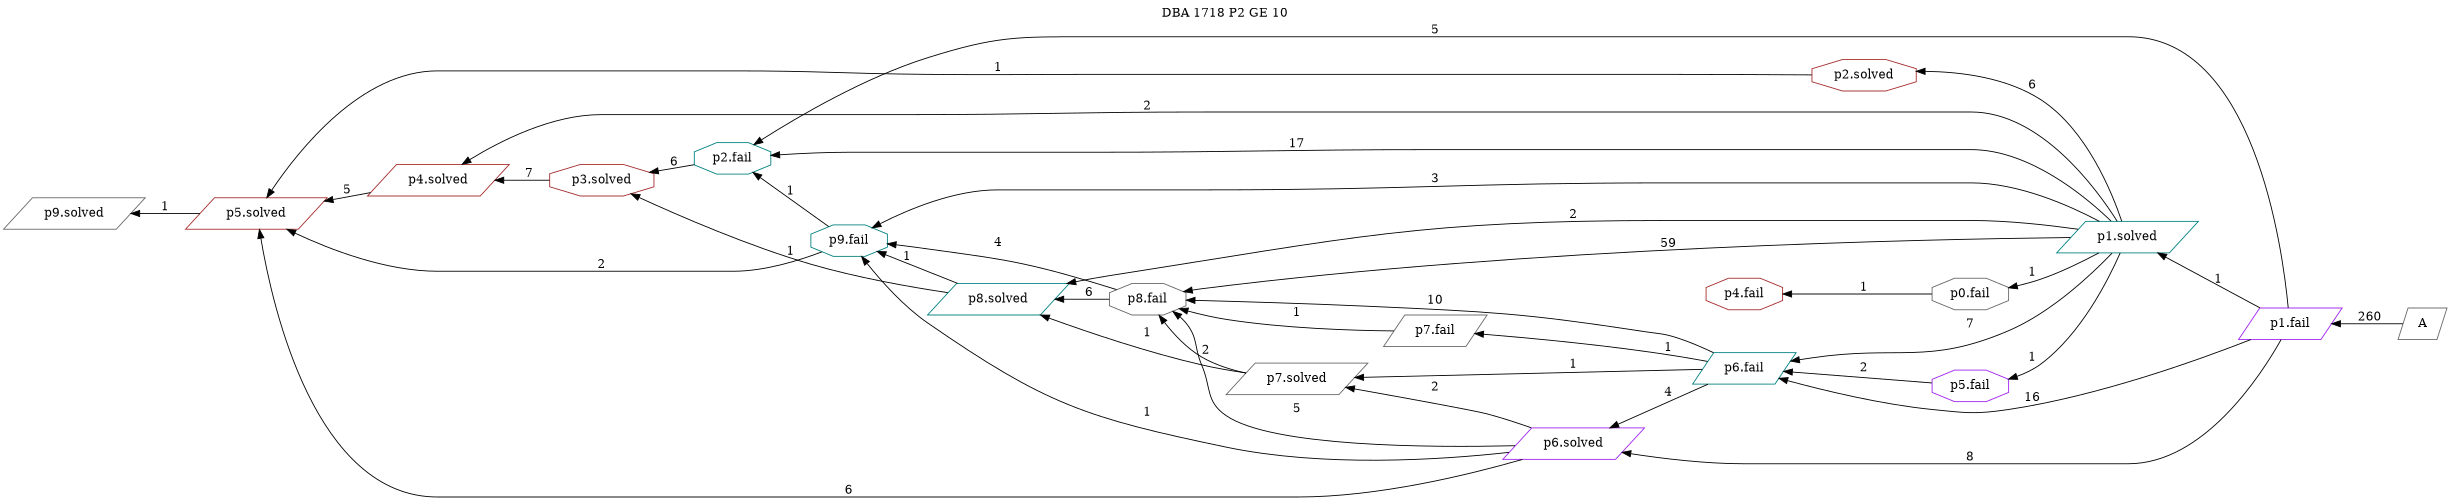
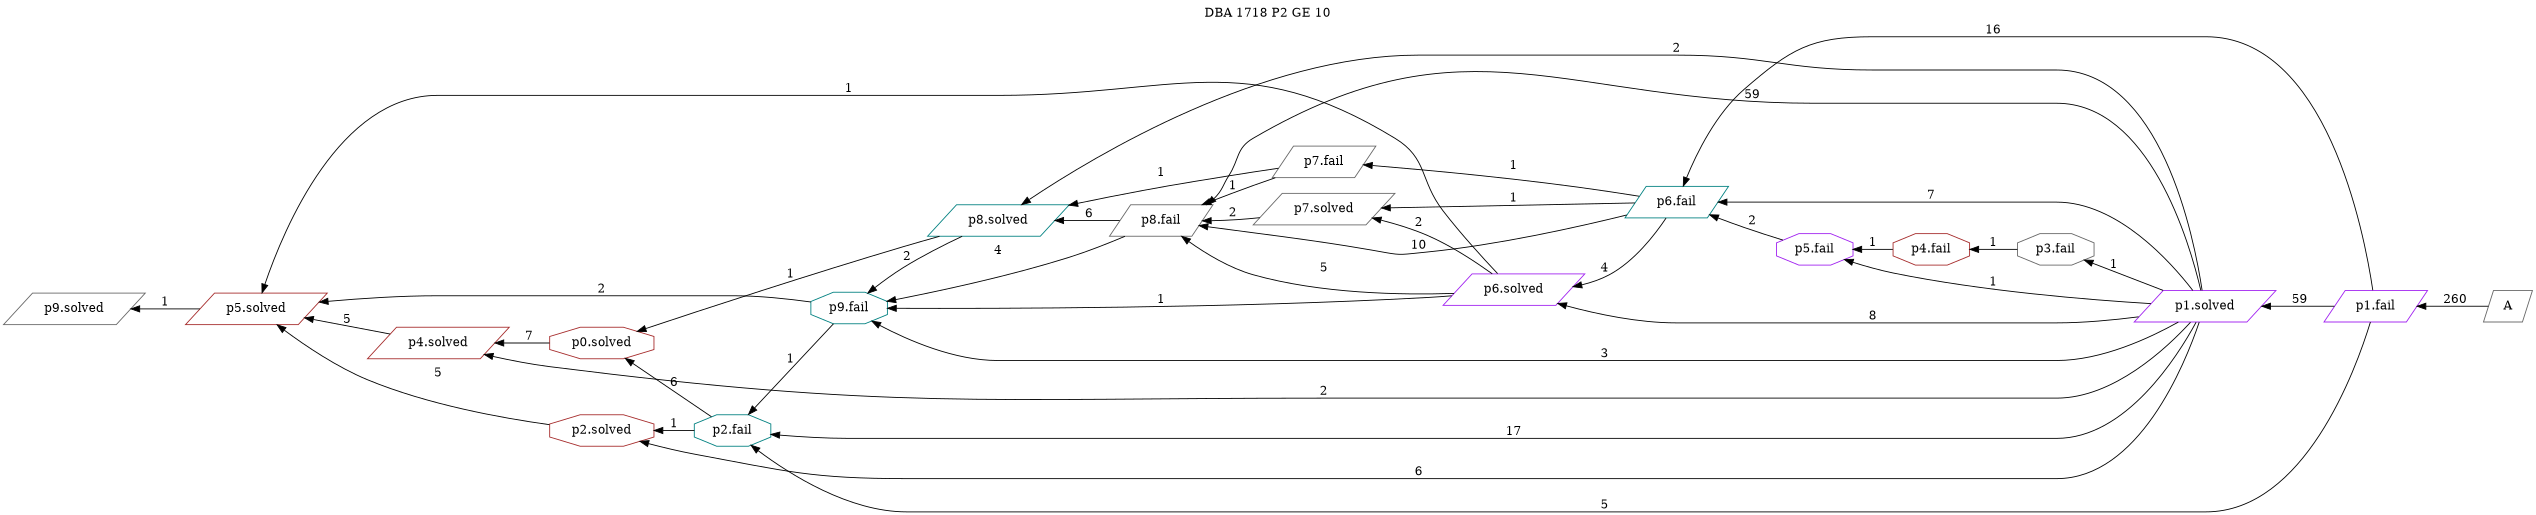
  digraph {
    label=" DBA 1718 P2 GE 10 "
    labelloc=tl
    rankdir=RL
    node [color=gray40 shape=parallelogram]
    n1 [label=A]
    n2 [color=purple label="p1.fail"]
-   n3 [color=teal label="p1.solved"]
+   n3 [color=purple label="p1.solved"]
    n4 [color=teal label="p2.fail" shape=octagon]
    n5 [color=teal label="p6.fail"]
-   n6 [label="p0.fail" shape=octagon]
+   n6 [label="p3.fail" shape=octagon]
    n7 [color=purple label="p5.fail" shape=octagon]
-   n8 [label="p8.fail" shape=octagon]
+   n8 [label="p8.fail"]
    n9 [color=teal label="p9.fail" shape=octagon]
    n10 [color=brown label="p2.solved" shape=octagon]
    n11 [color=brown label="p4.solved"]
    n12 [color=teal label="p8.solved"]
    n13 [color=purple label="p6.solved"]
-   n14 [color=brown label="p3.solved" shape=octagon]
+   n14 [color=brown label="p0.solved" shape=octagon]
    n15 [label="p7.fail"]
    n16 [label="p7.solved"]
    n17 [color=brown label="p4.fail" shape=octagon]
    n18 [color=brown label="p5.solved"]
    n19 [label="p9.solved"]
    n1 -> n2 [label=260]
-   n2 -> n3 [label=1]
+   n2 -> n3 [label=59]
    n2 -> n4 [label=5]
    n2 -> n5 [label=16]
    n3 -> n4 [label=17]
    n3 -> n5 [label=7]
    n3 -> n6 [label=1]
    n3 -> n7 [label=1]
    n3 -> n8 [label=59]
    n3 -> n9 [label=3]
    n3 -> n10 [label=6]
    n3 -> n11 [label=2]
    n3 -> n12 [label=2]
-   n2 -> n13 [label=8]
+   n3 -> n13 [label=8]
+   n4 -> n10 [label=1]
    n4 -> n14 [label=6]
    n5 -> n8 [label=10]
    n5 -> n13 [label=4]
    n5 -> n15 [label=1]
    n5 -> n16 [label=1]
    n6 -> n17 [label=1]
    n7 -> n5 [label=2]
    n8 -> n9 [label=4]
    n8 -> n12 [label=6]
    n9 -> n4 [label=1]
    n9 -> n18 [label=2]
-   n10 -> n18 [label=1]
+   n10 -> n18 [label=5]
    n11 -> n18 [label=5]
-   n12 -> n9 [label=1]
+   n12 -> n9 [label=2]
    n12 -> n14 [label=1]
    n13 -> n8 [label=5]
    n13 -> n9 [label=1]
    n13 -> n16 [label=2]
-   n13 -> n18 [label=6]
+   n13 -> n18 [label=1]
    n14 -> n11 [label=7]
    n15 -> n8 [label=1]
    n16 -> n8 [label=2]
-   n16 -> n12 [label=1]
+   n15 -> n12 [label=1]
+   n17 -> n7 [label=1]
    n18 -> n19 [label=1]
  }
